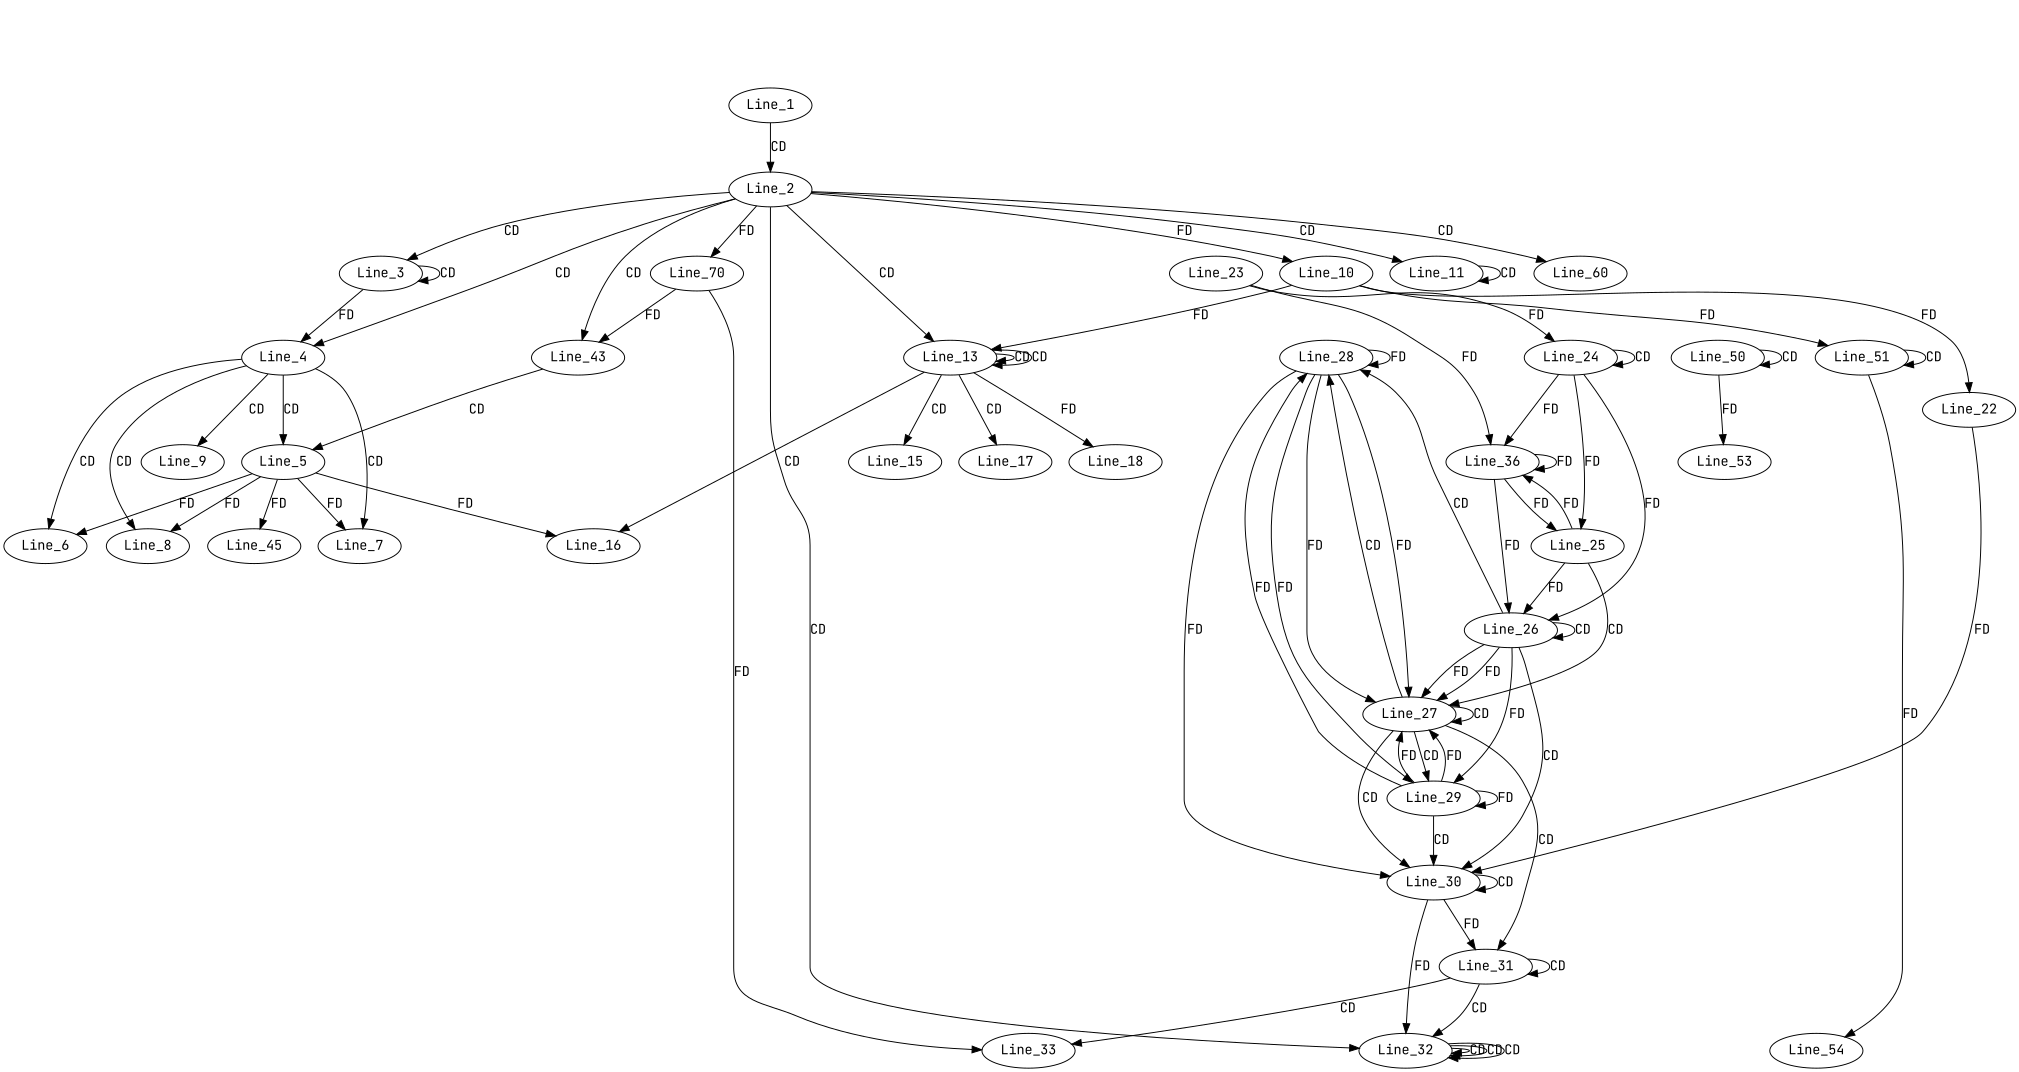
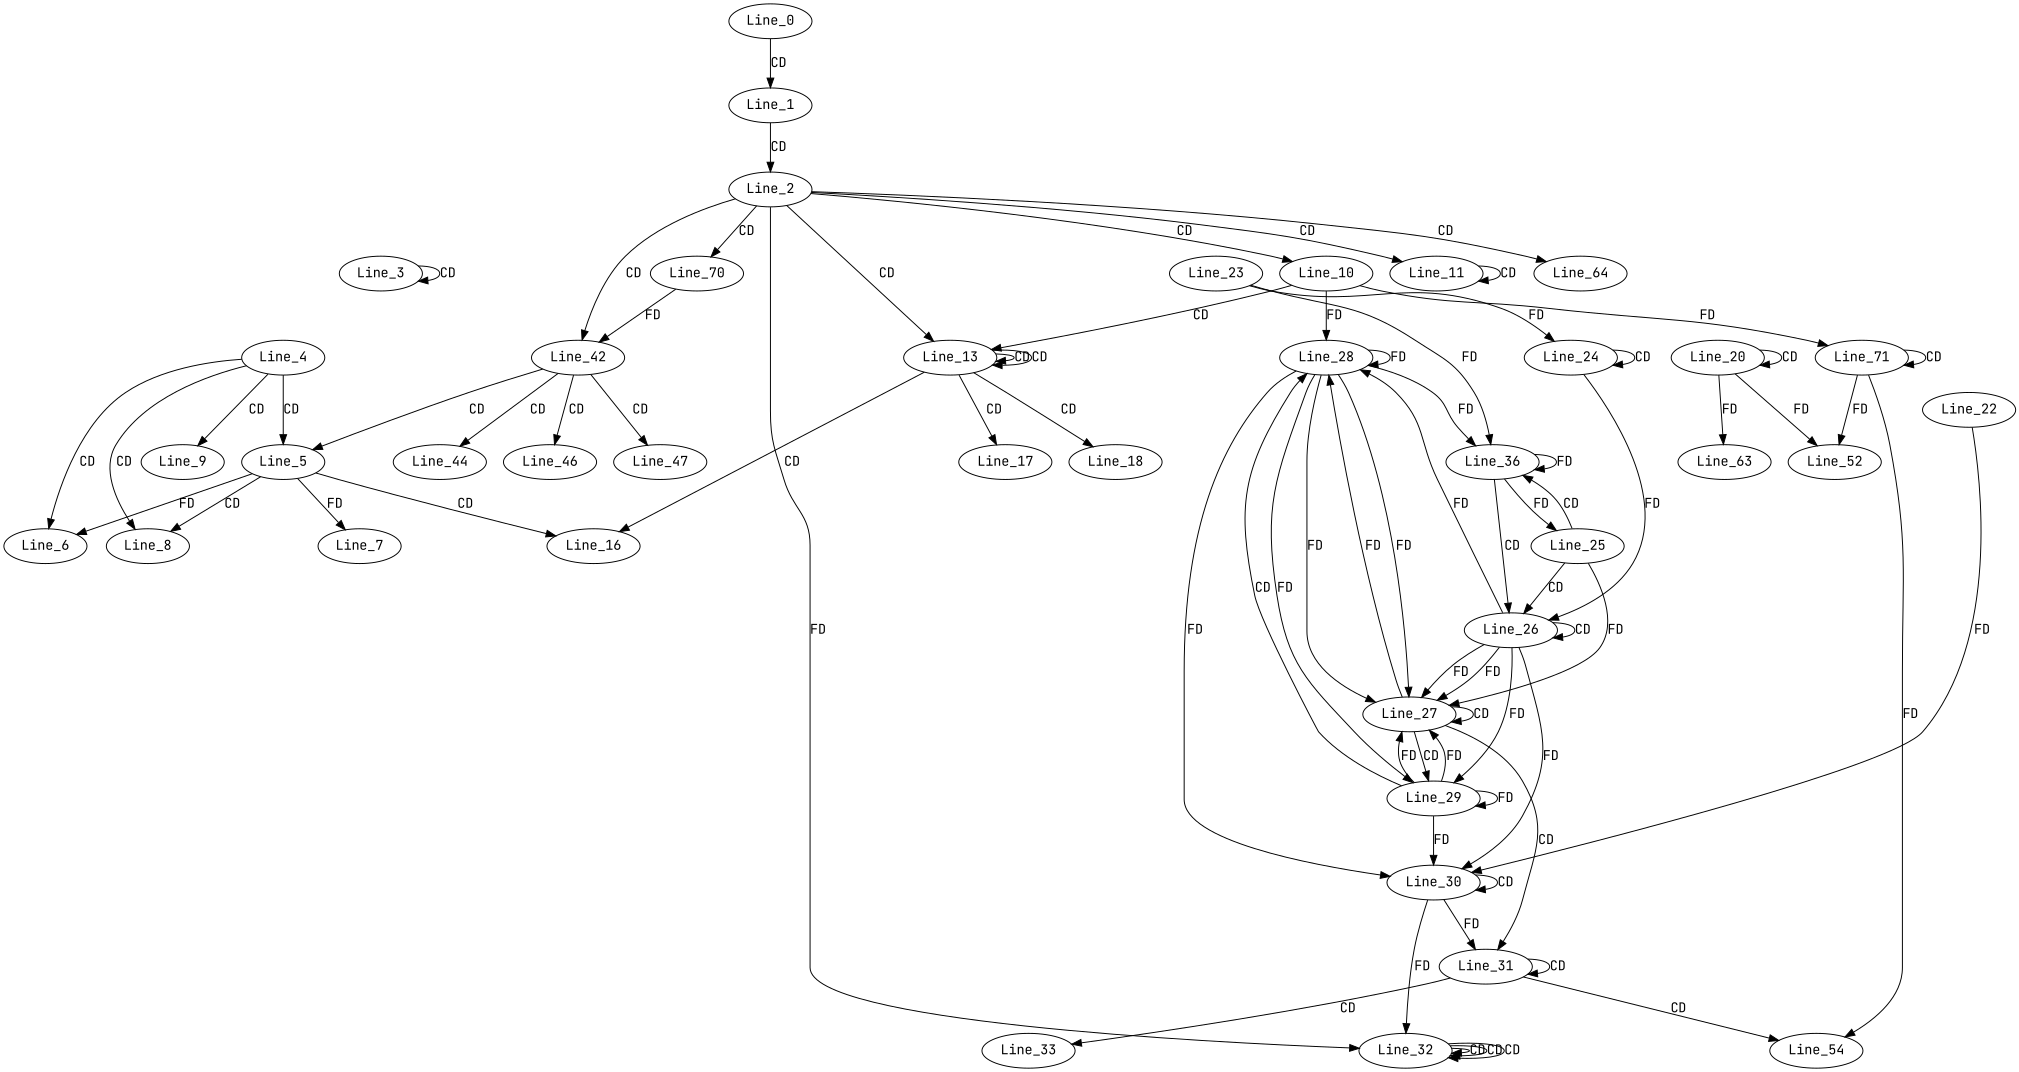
  digraph {
    fontname="JetBrains Mono"
    node [fontname="JetBrains Mono"]
    edge [fontname="JetBrains Mono"]
+   Line_0
    Line_1
    Line_2
    Line_3
    Line_4
    Line_11
    n7 [label=Line_10]
    Line_13
    n9 [label=Line_70]
    Line_32
-   Line_42 [label=Line_43]
-   Line_60
+   Line_42
+   Line_60 [label=Line_64]
    Line_5
    Line_6
    Line_7
    Line_8
    Line_9
    Line_22
-   Line_51
+   Line_51 [label=Line_71]
    Line_16
-   Line_15
    Line_17
    Line_18
    Line_33
-   Line_45
+   Line_44
+   Line_46
+   Line_47
    Line_30
+   Line_52
    Line_54
    Line_31
    Line_24
    Line_25
    Line_26
    Line_36
    Line_27
    Line_28
    Line_29
    Line_23
-   Line_50
-   Line_53
+   Line_50 [label=Line_20]
+   Line_53 [label=Line_63]
+   Line_0 -> Line_1 [label=CD]
    Line_1 -> Line_2 [label=CD]
-   Line_2 -> Line_3 [label=CD]
-   Line_2 -> Line_4 [label=CD]
    Line_2 -> Line_11 [label=CD]
-   Line_2 -> n7 [label=FD]
+   Line_2 -> n7 [label=CD]
    Line_2 -> Line_13 [label=CD]
-   Line_2 -> n9 [label=FD]
-   Line_2 -> Line_32 [label=CD]
+   Line_2 -> n9 [label=CD]
+   Line_2 -> Line_32 [label=FD]
    Line_2 -> Line_42 [label=CD]
    Line_2 -> Line_60 [label=CD]
    Line_3 -> Line_3 [label=CD]
-   Line_3 -> Line_4 [label=FD]
    Line_4 -> Line_5 [label=CD]
    Line_4 -> Line_6 [label=CD]
-   Line_4 -> Line_7 [label=CD]
    Line_4 -> Line_8 [label=CD]
    Line_4 -> Line_9 [label=CD]
    Line_11 -> Line_11 [label=CD]
-   n7 -> Line_13 [label=FD]
-   n7 -> Line_22 [label=FD]
+   n7 -> Line_13 [label=CD]
+   n7 -> Line_28 [label=FD]
    n7 -> Line_51 [label=FD]
    Line_13 -> Line_13 [label=CD]
    Line_13 -> Line_13 [label=CD]
    Line_13 -> Line_16 [label=CD]
-   Line_13 -> Line_15 [label=CD]
    Line_13 -> Line_17 [label=CD]
-   Line_13 -> Line_18 [label=FD]
+   Line_13 -> Line_18 [label=CD]
    n9 -> Line_42 [label=FD]
-   n9 -> Line_33 [label=FD]
    Line_32 -> Line_32 [label=CD]
    Line_32 -> Line_32 [label=CD]
    Line_32 -> Line_32 [label=CD]
    Line_42 -> Line_5 [label=CD]
+   Line_42 -> Line_44 [label=CD]
+   Line_42 -> Line_46 [label=CD]
+   Line_42 -> Line_47 [label=CD]
    Line_5 -> Line_6 [label=FD]
    Line_5 -> Line_7 [label=FD]
-   Line_5 -> Line_8 [label=FD]
-   Line_5 -> Line_16 [label=FD]
-   Line_5 -> Line_45 [label=FD]
+   Line_5 -> Line_8 [label=CD]
+   Line_5 -> Line_16 [label=CD]
    Line_22 -> Line_30 [label=FD]
    Line_51 -> Line_51 [label=CD]
+   Line_51 -> Line_52 [label=FD]
    Line_51 -> Line_54 [label=FD]
    Line_30 -> Line_32 [label=FD]
    Line_30 -> Line_30 [label=CD]
    Line_30 -> Line_31 [label=FD]
-   Line_31 -> Line_32 [label=CD]
+   Line_31 -> Line_54 [label=CD]
    Line_31 -> Line_33 [label=CD]
    Line_31 -> Line_31 [label=CD]
    Line_24 -> Line_24 [label=CD]
-   Line_24 -> Line_25 [label=FD]
    Line_24 -> Line_26 [label=FD]
-   Line_24 -> Line_36 [label=FD]
-   Line_25 -> Line_26 [label=FD]
-   Line_25 -> Line_36 [label=FD]
-   Line_25 -> Line_27 [label=CD]
-   Line_26 -> Line_30 [label=CD]
+   Line_28 -> Line_36 [label=FD]
+   Line_25 -> Line_26 [label=CD]
+   Line_25 -> Line_36 [label=CD]
+   Line_25 -> Line_27 [label=FD]
+   Line_26 -> Line_30 [label=FD]
    Line_26 -> Line_26 [label=CD]
    Line_26 -> Line_27 [label=FD]
    Line_26 -> Line_27 [label=FD]
-   Line_26 -> Line_28 [label=CD]
+   Line_26 -> Line_28 [label=FD]
    Line_26 -> Line_29 [label=FD]
    Line_36 -> Line_25 [label=FD]
-   Line_36 -> Line_26 [label=FD]
+   Line_36 -> Line_26 [label=CD]
    Line_36 -> Line_36 [label=FD]
-   Line_27 -> Line_30 [label=CD]
    Line_27 -> Line_31 [label=CD]
    Line_27 -> Line_27 [label=CD]
-   Line_27 -> Line_28 [label=CD]
+   Line_27 -> Line_28 [label=FD]
    Line_27 -> Line_29 [label=CD]
    Line_28 -> Line_30 [label=FD]
    Line_28 -> Line_27 [label=FD]
    Line_28 -> Line_27 [label=FD]
    Line_28 -> Line_28 [label=FD]
    Line_28 -> Line_29 [label=FD]
-   Line_29 -> Line_30 [label=CD]
+   Line_29 -> Line_30 [label=FD]
    Line_29 -> Line_27 [label=FD]
    Line_29 -> Line_27 [label=FD]
-   Line_29 -> Line_28 [label=FD]
+   Line_29 -> Line_28 [label=CD]
    Line_29 -> Line_29 [label=FD]
    Line_23 -> Line_24 [label=FD]
    Line_23 -> Line_36 [label=FD]
+   Line_50 -> Line_52 [label=FD]
    Line_50 -> Line_50 [label=CD]
    Line_50 -> Line_53 [label=FD]
  }
